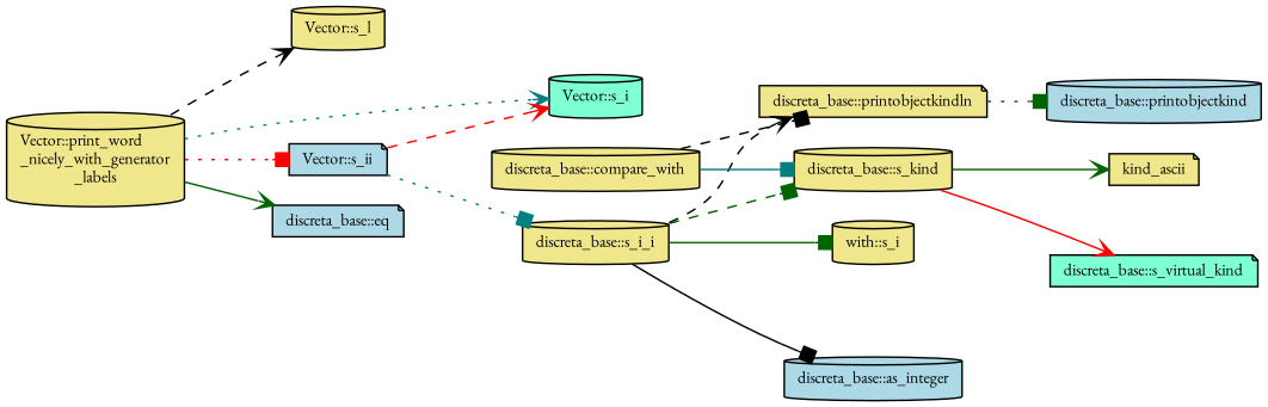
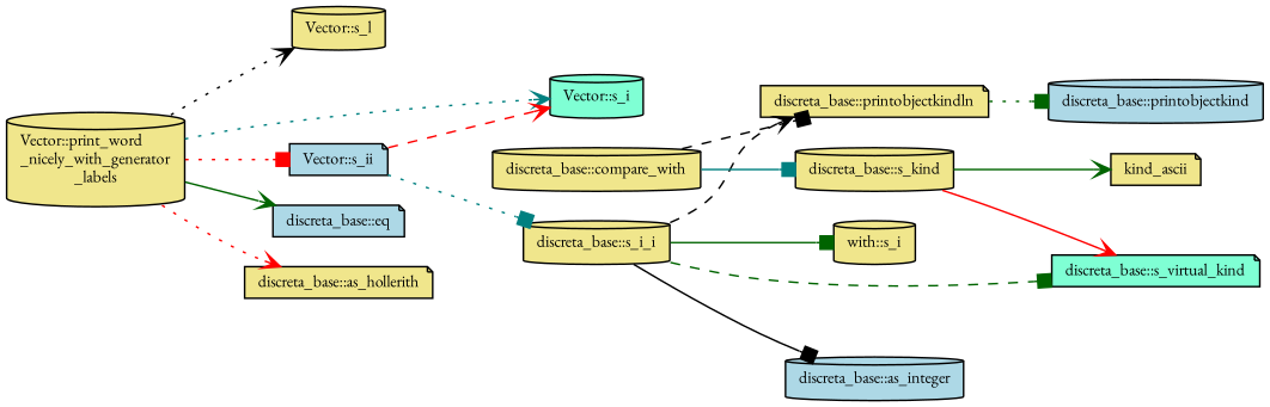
  digraph {
    fontname="EB Garamond"
    rankdir=LR
    node [color=black fillcolor=khaki fontname="EB Garamond" fontsize=10 shape=cylinder style=filled]
    edge [arrowhead=vee color=darkgreen fontname="EB Garamond" fontsize=10 labelfontname=Helvetica labelfontsize=10 style=dotted]
    n1 [fontcolor=black height=0.2 label="Vector::print_word\l_nicely_with_generator\l_labels" width=0.4]
    n2 [height=0.2 label="Vector::s_l" width=0.4]
    n3 [fillcolor=aquamarine height=0.2 label="Vector::s_i" width=0.4]
    n4 [fillcolor=lightblue height=0.2 label="discreta_base::eq" shape=note width=0.4]
    n5 [fillcolor=lightblue height=0.2 label="Vector::s_ii" shape=note width=0.4]
+   n6 [height=0.2 label="discreta_base::as_hollerith" shape=note width=0.4]
    n7 [height=0.2 label="discreta_base::s_i_i" width=0.4]
    n8 [height=0.2 label="discreta_base::compare_with" width=0.4]
    n9 [height=0.2 label="discreta_base::s_kind" width=0.4]
    n10 [height=0.2 label="discreta_base::printobjectkindln" shape=note width=0.4]
    n11 [fillcolor=aquamarine height=0.2 label="discreta_base::s_virtual_kind" shape=note width=0.4]
    n12 [height=0.2 label=kind_ascii shape=note width=0.4]
    n13 [fillcolor=lightblue height=0.2 label="discreta_base::printobjectkind" width=0.4]
    n14 [fillcolor=lightblue height=0.2 label="discreta_base::as_integer" width=0.4]
    n15 [height=0.2 label="with::s_i" width=0.4]
-   n1 -> n2 [color=black style=dashed]
+   n1 -> n2 [color=black]
    n1 -> n3 [color=teal]
    n1 -> n4 [style=solid]
    n1 -> n5 [arrowhead=box color=red]
+   n1 -> n6 [color=red]
    n5 -> n3 [color=red style=dashed]
    n5 -> n7 [arrowhead=box color=teal]
-   n7 -> n9 [arrowhead=box style=dashed]
+   n7 -> n11 [arrowhead=box style=dashed]
    n7 -> n10 [color=black style=dashed]
    n7 -> n14 [arrowhead=box color=black style=solid]
    n7 -> n15 [arrowhead=box style=solid]
    n8 -> n9 [arrowhead=box color=teal style=solid]
    n8 -> n10 [arrowhead=box color=black style=dashed]
    n9 -> n11 [color=red style=solid]
    n9 -> n12 [style=solid]
    n10 -> n13 [arrowhead=box]
  }
